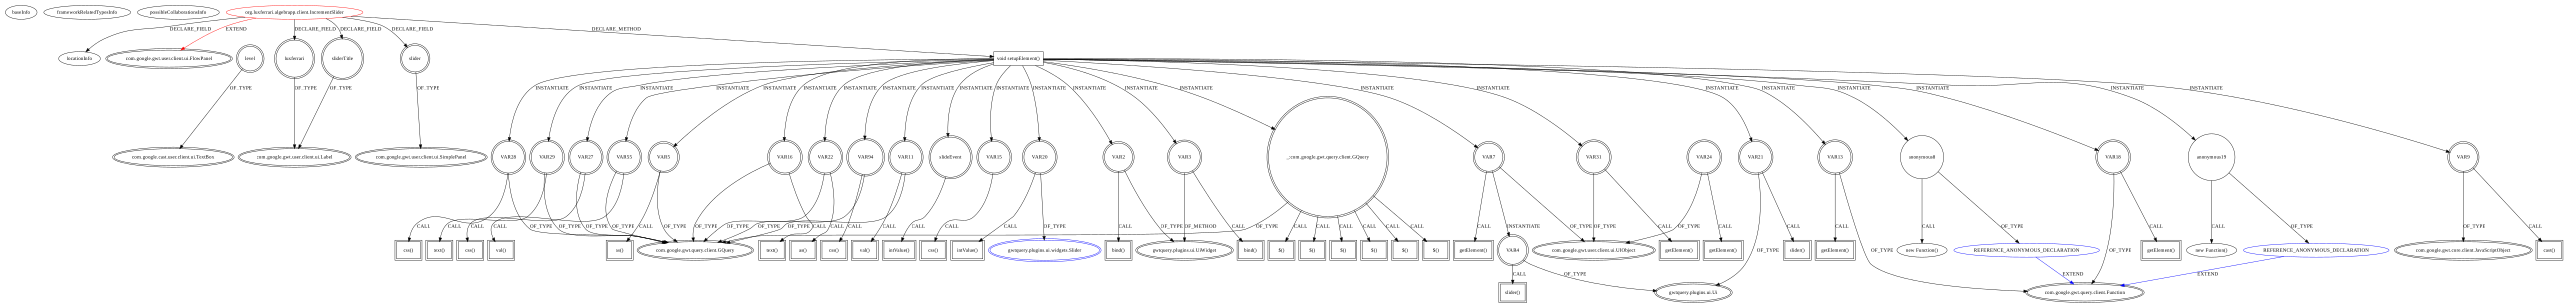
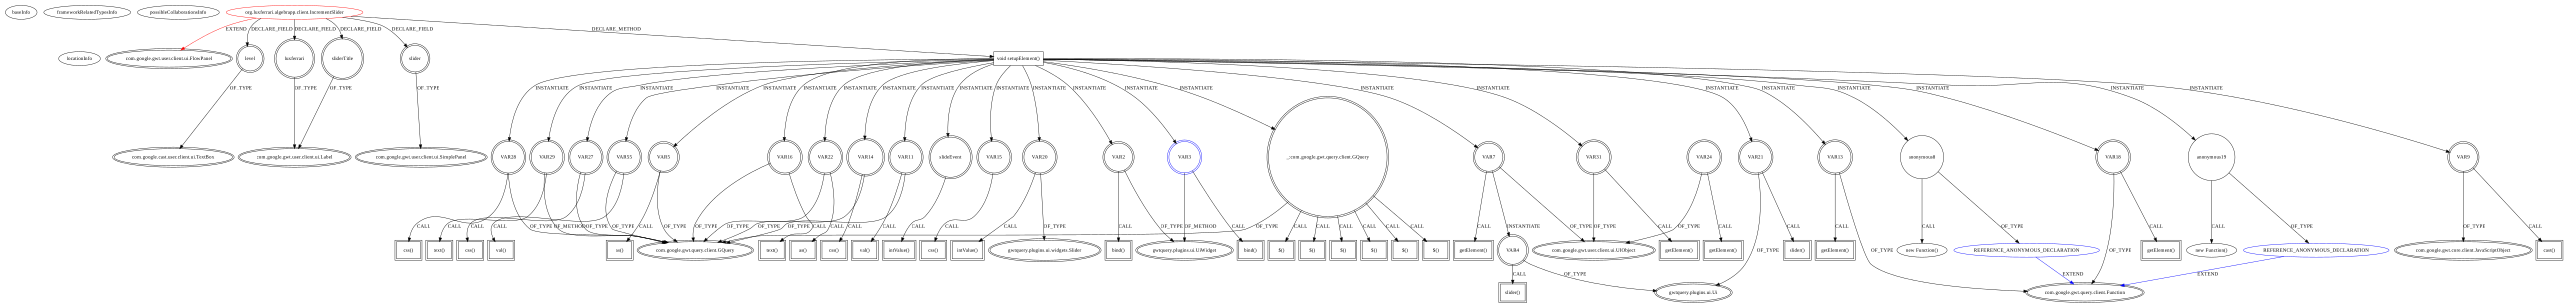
  digraph {
    fontname="Liberation Serif"
    node [fontname="Liberation Serif" isFrameworkType=true vertexType=INSIDE_CALL peripheries=2 shape=circle]
    edge [fontname="Liberation Serif"]
    baseInfo [category=extension_graph graphId=3645 isAnonymous=false possibleRelation=true isFrameworkType="" vertexType="" peripheries="" shape=""]
    frameworkRelatedTypesInfo [0="com.google.gwt.user.client.ui.FlowPanel" isFrameworkType="" vertexType="" peripheries="" shape=""]
    possibleCollaborationsInfo [0="3645~CLIENT_METHOD_DECLARATION-INSTANTIATION-~com.google.gwt.user.client.ui.FlowPanel ~com.google.gwt.query.client.Function ~false~true" isFrameworkType="" vertexType="" peripheries="" shape=""]
    locationInfo [contextSignature=IncrementSlider filePath="/luxferrari-AlgebrApp/AlgebrApp-master/AlgebrApp/src/org/luxferrari/algebrapp/client/IncrementSlider.java" graphId=3645 projectName="luxferrari-AlgebrApp" isFrameworkType="" vertexType="" peripheries="" shape=""]
    n5 [color=red isFrameworkType=false label="org.luxferrari.algebrapp.client.IncrementSlider" vertexType=ROOT_CLIENT_CLASS_DECLARATION peripheries="" shape=""]
    n6 [label="com.google.gwt.user.client.ui.FlowPanel" vertexType=FRAMEWORK_CLASS_TYPE shape=""]
    n7 [label=level vertexType=FIELD_DECLARATION]
    n8 [label=luxferrari vertexType=FIELD_DECLARATION]
    n9 [label=slider vertexType=FIELD_DECLARATION]
    n10 [label=sliderTitle vertexType=FIELD_DECLARATION]
    n11 [isFrameworkType=false label="void setupElement()" shape=box vertexType=CLIENT_METHOD_DECLARATION peripheries=""]
    n12 [label="com.google.cast.user.client.ui.TextBox" vertexType=FRAMEWORK_CLASS_TYPE shape=""]
    n13 [label="com.google.gwt.user.client.ui.Label" vertexType=FRAMEWORK_CLASS_TYPE shape=""]
    n14 [label="com.google.gwt.user.client.ui.SimplePanel" vertexType=FRAMEWORK_CLASS_TYPE shape=""]
    n15 [label=VAR2 vertexType=VARIABLE_EXPRESION]
-   n16 [label=VAR3 vertexType=VARIABLE_EXPRESION]
+   n16 [label=VAR3 vertexType=VARIABLE_EXPRESION color=blue]
    n17 [label=VAR5 vertexType=VARIABLE_EXPRESION]
    n18 [label="_:com.google.gwt.query.client.GQuery" vertexType=VARIABLE_EXPRESION]
    n19 [label=VAR7 vertexType=VARIABLE_EXPRESION]
    n20 [isFrameworkType=false label=anonymous8 vertexType=VARIABLE_EXPRESION peripheries=""]
    n21 [label=VAR9 vertexType=VARIABLE_EXPRESION]
    n22 [label=slideEvent vertexType=VARIABLE_EXPRESION]
    n23 [label=VAR11 vertexType=VARIABLE_EXPRESION]
    n24 [label=VAR13 vertexType=VARIABLE_EXPRESION]
-   n25 [label=VAR94 vertexType=VARIABLE_EXPRESION]
+   n25 [label=VAR14 vertexType=VARIABLE_EXPRESION]
    n26 [label=VAR15 vertexType=VARIABLE_EXPRESION]
    n27 [label=VAR16 vertexType=VARIABLE_EXPRESION]
    n28 [label=VAR18 vertexType=VARIABLE_EXPRESION]
    n29 [isFrameworkType=false label=anonymous19 vertexType=VARIABLE_EXPRESION peripheries=""]
    n30 [label=VAR20 vertexType=VARIABLE_EXPRESION]
    n31 [label=VAR21 vertexType=VARIABLE_EXPRESION]
    n32 [label=VAR22 vertexType=VARIABLE_EXPRESION]
    n33 [label=VAR55 vertexType=VARIABLE_EXPRESION]
    n34 [label=VAR27 vertexType=VARIABLE_EXPRESION]
    n35 [label=VAR28 vertexType=VARIABLE_EXPRESION]
    n36 [label=VAR29 vertexType=VARIABLE_EXPRESION]
    n37 [label=VAR31 vertexType=VARIABLE_EXPRESION]
    n38 [label="gwtquery.plugins.ui.UiWidget" vertexType=FRAMEWORK_CLASS_TYPE shape=""]
    n39 [label="bind()" shape=box]
    n40 [label="bind()" shape=box]
    n41 [label=VAR4 vertexType=VARIABLE_EXPRESION]
    n42 [label="gwtquery.plugins.ui.Ui" vertexType=FRAMEWORK_CLASS_TYPE shape=""]
    n43 [label="slider()" shape=box]
    n44 [label="com.google.gwt.query.client.GQuery" vertexType=FRAMEWORK_CLASS_TYPE shape=""]
    n45 [label="as()" shape=box]
    n46 [label="$()" shape=box]
    n47 [label="$()" shape=box]
    n48 [label="$()" shape=box]
    n49 [label="$()" shape=box]
    n50 [label="$()" shape=box]
    n51 [label="$()" shape=box]
    n52 [label="com.google.gwt.user.client.ui.UIObject" vertexType=FRAMEWORK_CLASS_TYPE shape=""]
    n53 [label="getElement()" shape=box]
    n54 [color=blue isFrameworkType=false label=REFERENCE_ANONYMOUS_DECLARATION vertexType=REFERENCE_ANONYMOUS_DECLARATION peripheries="" shape=""]
    n55 [isFrameworkType=false label="new Function()" vertexType=CONSTRUCTOR_CALL peripheries="" shape=""]
    n56 [label="com.google.gwt.core.client.JavaScriptObject" vertexType=FRAMEWORK_CLASS_TYPE shape=""]
    n57 [label="cast()" shape=box]
    n58 [label="intValue()" shape=box]
    n59 [label="val()" shape=box]
    n60 [label="com.google.gwt.query.client.Function" vertexType=FRAMEWORK_CLASS_TYPE shape=""]
    n61 [label="getElement()" shape=box]
    n62 [label="css()" shape=box]
    n63 [label="css()" shape=box]
    n64 [label="text()" shape=box]
    n65 [label="getElement()" shape=box]
    n66 [color=blue isFrameworkType=false label=REFERENCE_ANONYMOUS_DECLARATION vertexType=REFERENCE_ANONYMOUS_DECLARATION peripheries="" shape=""]
    n67 [isFrameworkType=false label="new Function()" vertexType=CONSTRUCTOR_CALL peripheries="" shape=""]
-   n68 [label="gwtquery.plugins.ui.widgets.Slider" vertexType=FRAMEWORK_CLASS_TYPE color=blue shape=""]
+   n68 [label="gwtquery.plugins.ui.widgets.Slider" vertexType=FRAMEWORK_CLASS_TYPE shape=""]
    n69 [label="intValue()" shape=box]
    n70 [label="slider()" shape=box]
    n71 [label="as()" shape=box]
    n72 [label=VAR24 vertexType=VARIABLE_EXPRESION]
    n73 [label="getElement()" shape=box]
    n74 [label="val()" shape=box]
    n75 [label="css()" shape=box]
    n76 [label="css()" shape=box]
    n77 [label="text()" shape=box]
    n78 [label="getElement()" shape=box]
    n5 -> n6 [color=red label=EXTEND]
-   n5 -> locationInfo [label=DECLARE_FIELD]
+   n5 -> n7 [label=DECLARE_FIELD]
    n5 -> n8 [label=DECLARE_FIELD]
    n5 -> n9 [label=DECLARE_FIELD]
    n5 -> n10 [label=DECLARE_FIELD]
    n5 -> n11 [label=DECLARE_METHOD]
    n7 -> n12 [label=OF_TYPE]
    n8 -> n13 [label=OF_TYPE]
    n9 -> n14 [label=OF_TYPE]
    n10 -> n13 [label=OF_TYPE]
    n11 -> n15 [label=INSTANTIATE]
    n11 -> n16 [label=INSTANTIATE]
    n11 -> n17 [label=INSTANTIATE]
    n11 -> n18 [label=INSTANTIATE]
    n11 -> n19 [label=INSTANTIATE]
    n11 -> n20 [label=INSTANTIATE]
    n11 -> n21 [label=INSTANTIATE]
    n11 -> n22 [label=INSTANTIATE]
    n11 -> n23 [label=INSTANTIATE]
    n11 -> n24 [label=INSTANTIATE]
    n11 -> n25 [label=INSTANTIATE]
    n11 -> n26 [label=INSTANTIATE]
    n11 -> n27 [label=INSTANTIATE]
    n11 -> n28 [label=INSTANTIATE]
    n11 -> n29 [label=INSTANTIATE]
    n11 -> n30 [label=INSTANTIATE]
    n11 -> n31 [label=INSTANTIATE]
    n11 -> n32 [label=INSTANTIATE]
    n11 -> n33 [label=INSTANTIATE]
    n11 -> n34 [label=INSTANTIATE]
    n11 -> n35 [label=INSTANTIATE]
    n11 -> n36 [label=INSTANTIATE]
    n11 -> n37 [label=INSTANTIATE]
    n15 -> n38 [label=OF_TYPE]
    n15 -> n39 [label=CALL]
    n16 -> n38 [label=OF_METHOD]
    n16 -> n40 [label=CALL]
    n17 -> n44 [label=OF_TYPE]
    n17 -> n45 [label=CALL]
    n18 -> n44 [label=OF_TYPE]
    n18 -> n46 [label=CALL]
    n18 -> n47 [label=CALL]
    n18 -> n48 [label=CALL]
    n18 -> n49 [label=CALL]
    n18 -> n50 [label=CALL]
    n18 -> n51 [label=CALL]
    n19 -> n41 [label=INSTANTIATE]
    n19 -> n52 [label=OF_TYPE]
    n19 -> n53 [label=CALL]
    n20 -> n54 [label=OF_TYPE]
    n20 -> n55 [label=CALL]
    n21 -> n56 [label=OF_TYPE]
    n21 -> n57 [label=CALL]
    n22 -> n58 [label=CALL]
    n23 -> n44 [label=OF_TYPE]
    n23 -> n59 [label=CALL]
    n24 -> n60 [label=OF_TYPE]
    n24 -> n61 [label=CALL]
    n25 -> n44 [label=OF_TYPE]
    n25 -> n62 [label=CALL]
    n26 -> n63 [label=CALL]
    n27 -> n44 [label=OF_TYPE]
    n27 -> n64 [label=CALL]
    n28 -> n60 [label=OF_TYPE]
    n28 -> n65 [label=CALL]
    n29 -> n66 [label=OF_TYPE]
    n29 -> n67 [label=CALL]
    n30 -> n68 [label=OF_TYPE]
    n30 -> n69 [label=CALL]
    n31 -> n42 [label=OF_TYPE]
    n31 -> n70 [label=CALL]
    n32 -> n44 [label=OF_TYPE]
    n32 -> n71 [label=CALL]
    n33 -> n44 [label=OF_TYPE]
    n33 -> n74 [label=CALL]
    n34 -> n44 [label=OF_TYPE]
    n34 -> n75 [label=CALL]
    n35 -> n44 [label=OF_TYPE]
    n35 -> n76 [label=CALL]
-   n36 -> n44 [label=OF_TYPE]
+   n36 -> n44 [label=OF_METHOD]
    n36 -> n77 [label=CALL]
    n37 -> n52 [label=OF_TYPE]
    n37 -> n78 [label=CALL]
    n41 -> n42 [label=OF_TYPE]
    n41 -> n43 [label=CALL]
    n54 -> n60 [color=blue label=EXTEND]
    n66 -> n60 [color=blue label=EXTEND]
    n72 -> n52 [label=OF_TYPE]
    n72 -> n73 [label=CALL]
  }
